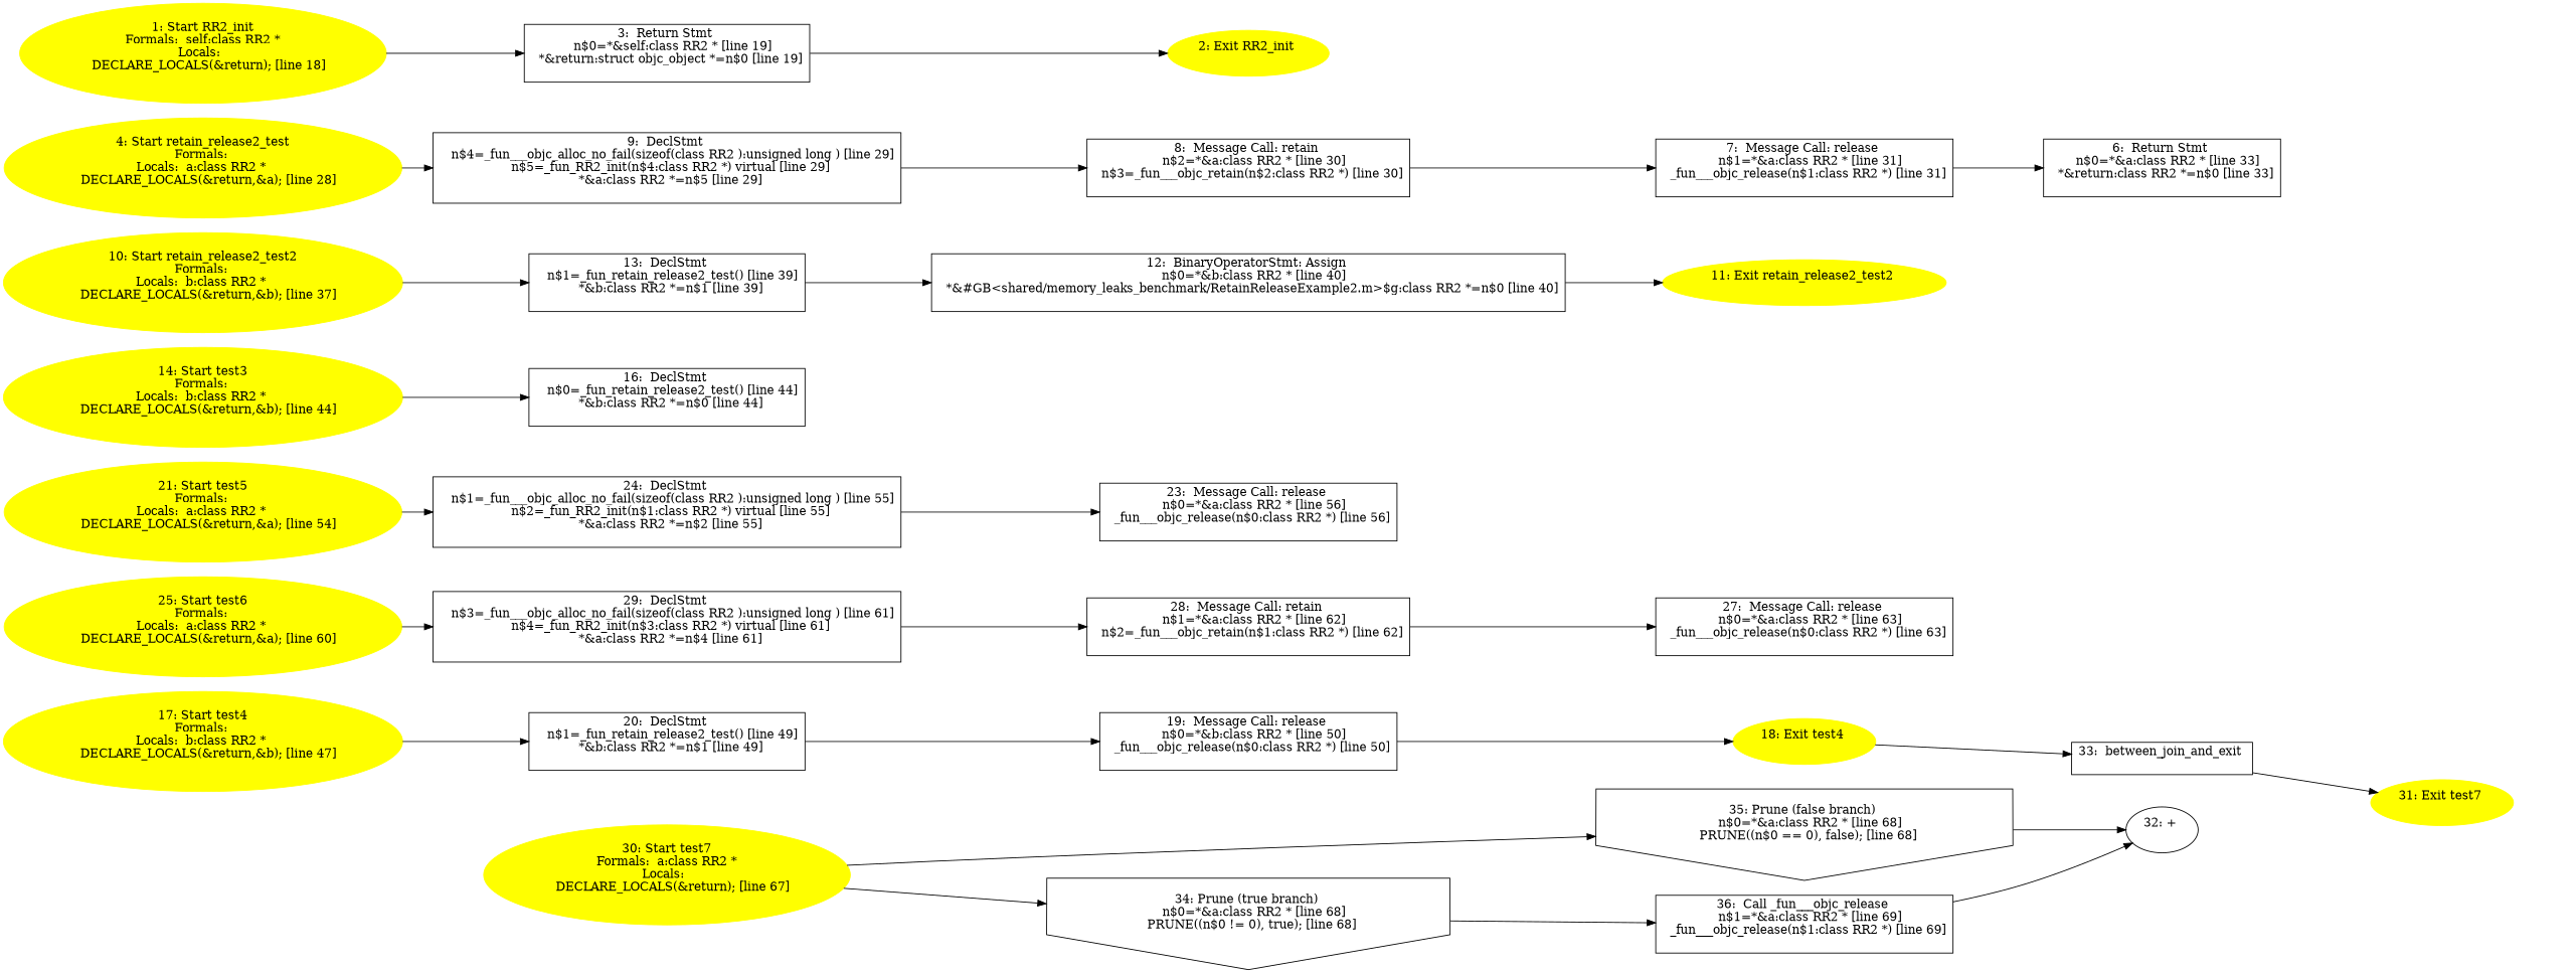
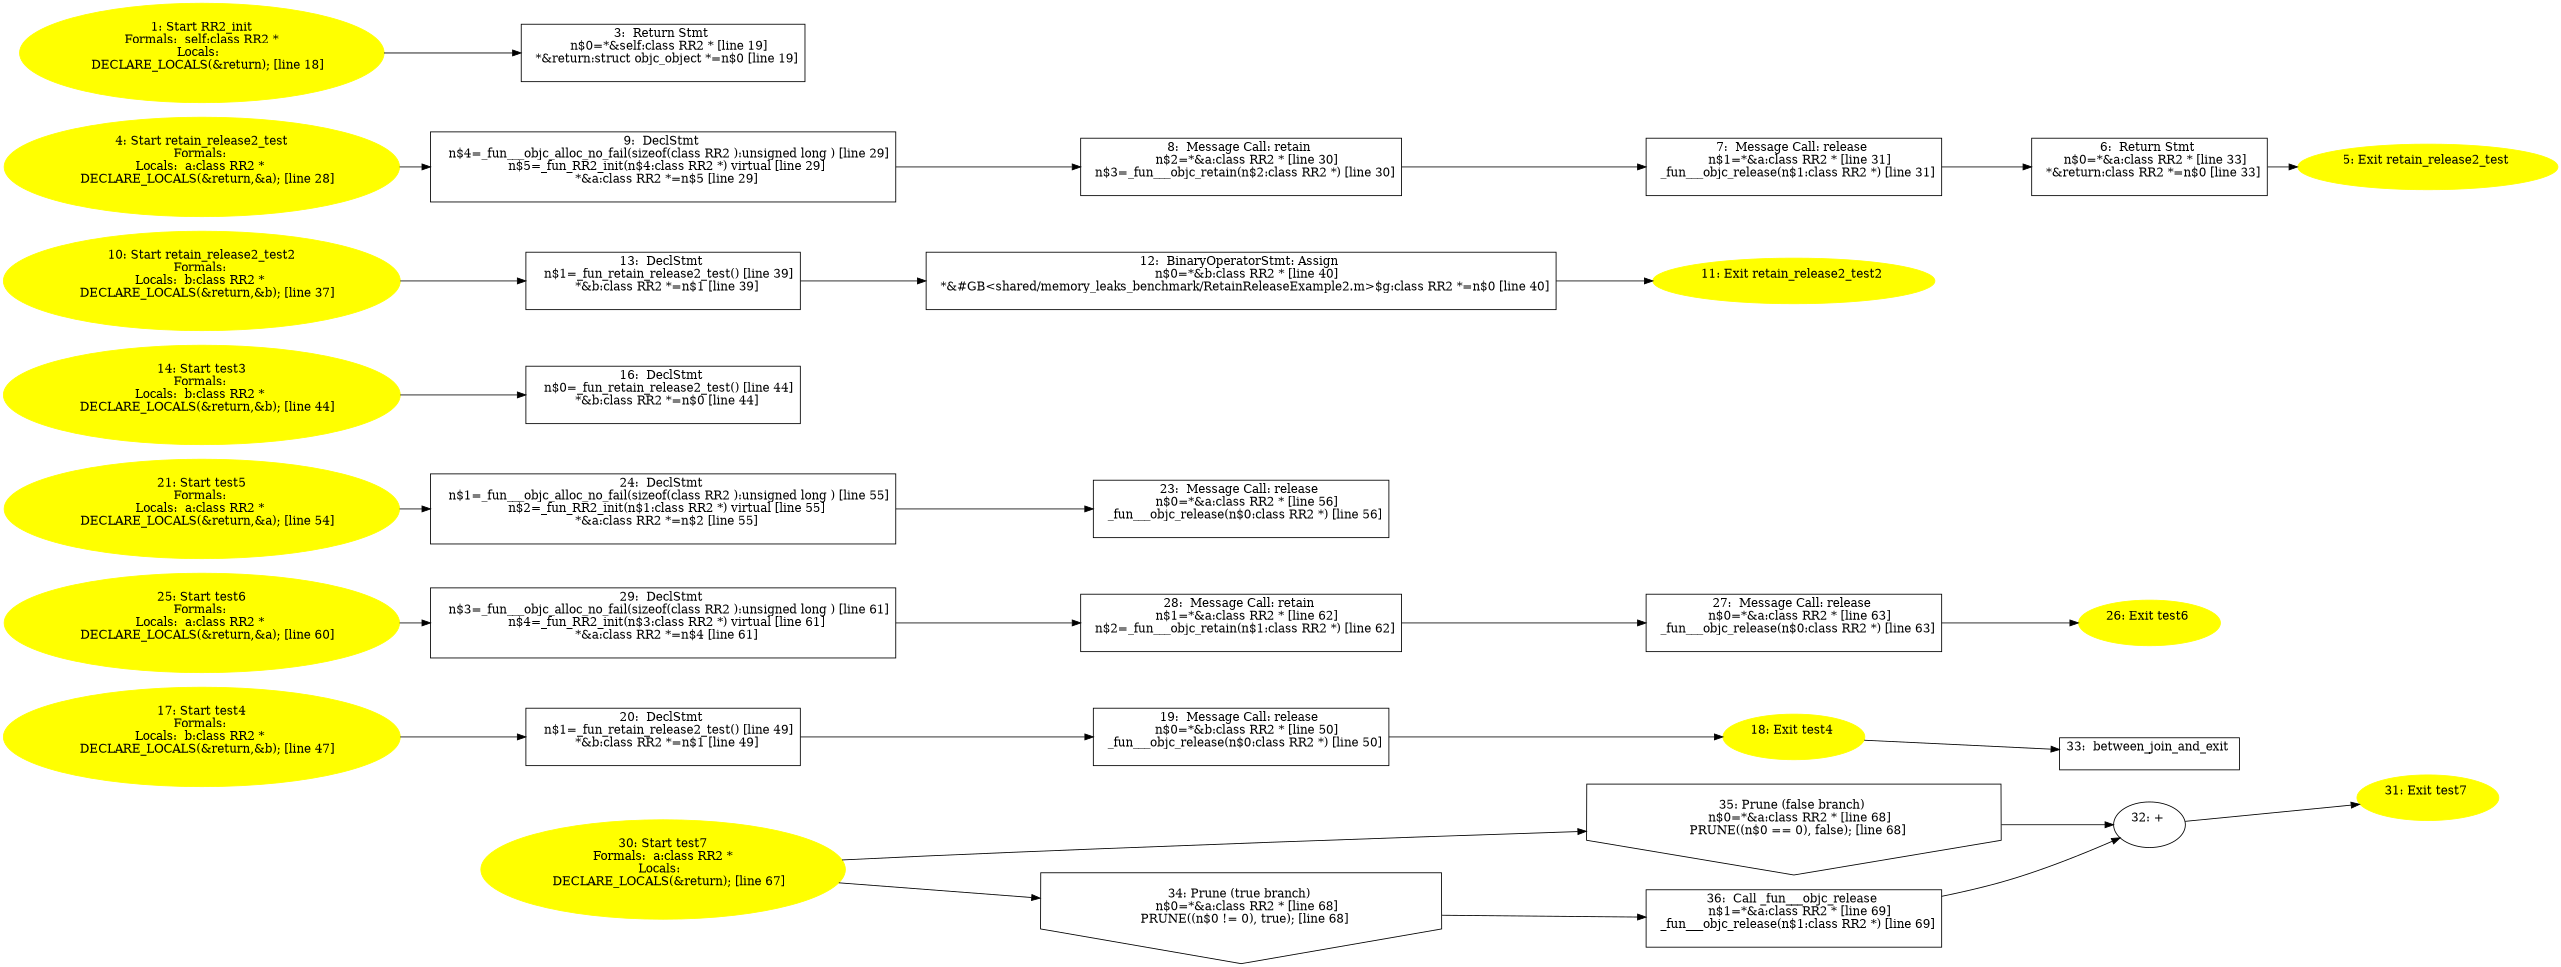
  digraph {
    rankdir=LR
    node [shape=box]
    n1 [label="36:  Call _fun___objc_release \n   n$1=*&a:class RR2 * [line 69]\n  _fun___objc_release(n$1:class RR2 *) [line 69]\n "]
    n2 [label="32: + \n  " shape=""]
    n3 [label="33:  between_join_and_exit \n  "]
    n4 [color=yellow label="31: Exit test7 \n  " style=filled shape=""]
    n5 [label="35: Prune (false branch) \n   n$0=*&a:class RR2 * [line 68]\n  PRUNE((n$0 == 0), false); [line 68]\n " shape=invhouse]
    n6 [label="34: Prune (true branch) \n   n$0=*&a:class RR2 * [line 68]\n  PRUNE((n$0 != 0), true); [line 68]\n " shape=invhouse]
    n7 [color=yellow label="30: Start test7\nFormals:  a:class RR2 *\nLocals:  \n   DECLARE_LOCALS(&return); [line 67]\n " style=filled shape=""]
    n8 [label="29:  DeclStmt \n   n$3=_fun___objc_alloc_no_fail(sizeof(class RR2 ):unsigned long ) [line 61]\n  n$4=_fun_RR2_init(n$3:class RR2 *) virtual [line 61]\n  *&a:class RR2 *=n$4 [line 61]\n "]
    n9 [label="28:  Message Call: retain \n   n$1=*&a:class RR2 * [line 62]\n  n$2=_fun___objc_retain(n$1:class RR2 *) [line 62]\n "]
    n10 [label="27:  Message Call: release \n   n$0=*&a:class RR2 * [line 63]\n  _fun___objc_release(n$0:class RR2 *) [line 63]\n "]
+   n11 [color=yellow label="26: Exit test6 \n  " style=filled shape=""]
    n12 [color=yellow label="25: Start test6\nFormals: \nLocals:  a:class RR2 * \n   DECLARE_LOCALS(&return,&a); [line 60]\n " style=filled shape=""]
    n13 [label="24:  DeclStmt \n   n$1=_fun___objc_alloc_no_fail(sizeof(class RR2 ):unsigned long ) [line 55]\n  n$2=_fun_RR2_init(n$1:class RR2 *) virtual [line 55]\n  *&a:class RR2 *=n$2 [line 55]\n "]
    n14 [label="23:  Message Call: release \n   n$0=*&a:class RR2 * [line 56]\n  _fun___objc_release(n$0:class RR2 *) [line 56]\n "]
    n15 [color=yellow label="21: Start test5\nFormals: \nLocals:  a:class RR2 * \n   DECLARE_LOCALS(&return,&a); [line 54]\n " style=filled shape=""]
    n16 [label="20:  DeclStmt \n   n$1=_fun_retain_release2_test() [line 49]\n  *&b:class RR2 *=n$1 [line 49]\n "]
    n17 [label="19:  Message Call: release \n   n$0=*&b:class RR2 * [line 50]\n  _fun___objc_release(n$0:class RR2 *) [line 50]\n "]
    n18 [color=yellow label="18: Exit test4 \n  " style=filled shape=""]
    n19 [color=yellow label="17: Start test4\nFormals: \nLocals:  b:class RR2 * \n   DECLARE_LOCALS(&return,&b); [line 47]\n " style=filled shape=""]
    n20 [label="16:  DeclStmt \n   n$0=_fun_retain_release2_test() [line 44]\n  *&b:class RR2 *=n$0 [line 44]\n "]
    n21 [color=yellow label="14: Start test3\nFormals: \nLocals:  b:class RR2 * \n   DECLARE_LOCALS(&return,&b); [line 44]\n " style=filled shape=""]
    n22 [label="13:  DeclStmt \n   n$1=_fun_retain_release2_test() [line 39]\n  *&b:class RR2 *=n$1 [line 39]\n "]
    n23 [label="12:  BinaryOperatorStmt: Assign \n   n$0=*&b:class RR2 * [line 40]\n  *&#GB<shared/memory_leaks_benchmark/RetainReleaseExample2.m>$g:class RR2 *=n$0 [line 40]\n "]
    n24 [color=yellow label="11: Exit retain_release2_test2 \n  " style=filled shape=""]
    n25 [color=yellow label="10: Start retain_release2_test2\nFormals: \nLocals:  b:class RR2 * \n   DECLARE_LOCALS(&return,&b); [line 37]\n " style=filled shape=""]
    n26 [label="9:  DeclStmt \n   n$4=_fun___objc_alloc_no_fail(sizeof(class RR2 ):unsigned long ) [line 29]\n  n$5=_fun_RR2_init(n$4:class RR2 *) virtual [line 29]\n  *&a:class RR2 *=n$5 [line 29]\n "]
    n27 [label="8:  Message Call: retain \n   n$2=*&a:class RR2 * [line 30]\n  n$3=_fun___objc_retain(n$2:class RR2 *) [line 30]\n "]
    n28 [label="7:  Message Call: release \n   n$1=*&a:class RR2 * [line 31]\n  _fun___objc_release(n$1:class RR2 *) [line 31]\n "]
    n29 [label="6:  Return Stmt \n   n$0=*&a:class RR2 * [line 33]\n  *&return:class RR2 *=n$0 [line 33]\n "]
+   n30 [color=yellow label="5: Exit retain_release2_test \n  " style=filled shape=""]
    n31 [color=yellow label="4: Start retain_release2_test\nFormals: \nLocals:  a:class RR2 * \n   DECLARE_LOCALS(&return,&a); [line 28]\n " style=filled shape=""]
    n32 [label="3:  Return Stmt \n   n$0=*&self:class RR2 * [line 19]\n  *&return:struct objc_object *=n$0 [line 19]\n "]
-   n33 [color=yellow label="2: Exit RR2_init \n  " style=filled shape=""]
    n34 [color=yellow label="1: Start RR2_init\nFormals:  self:class RR2 *\nLocals:  \n   DECLARE_LOCALS(&return); [line 18]\n " style=filled shape=""]
    n1 -> n2
-   n3 -> n4
+   n2 -> n4
    n5 -> n2
    n6 -> n1
    n7 -> n5
    n7 -> n6
    n8 -> n9
    n9 -> n10
+   n10 -> n11
    n12 -> n8
    n13 -> n14
    n15 -> n13
    n16 -> n17
    n17 -> n18
    n18 -> n3
    n19 -> n16
    n21 -> n20
    n22 -> n23
    n23 -> n24
    n25 -> n22
    n26 -> n27
    n27 -> n28
    n28 -> n29
+   n29 -> n30
    n31 -> n26
-   n32 -> n33
    n34 -> n32
  }
